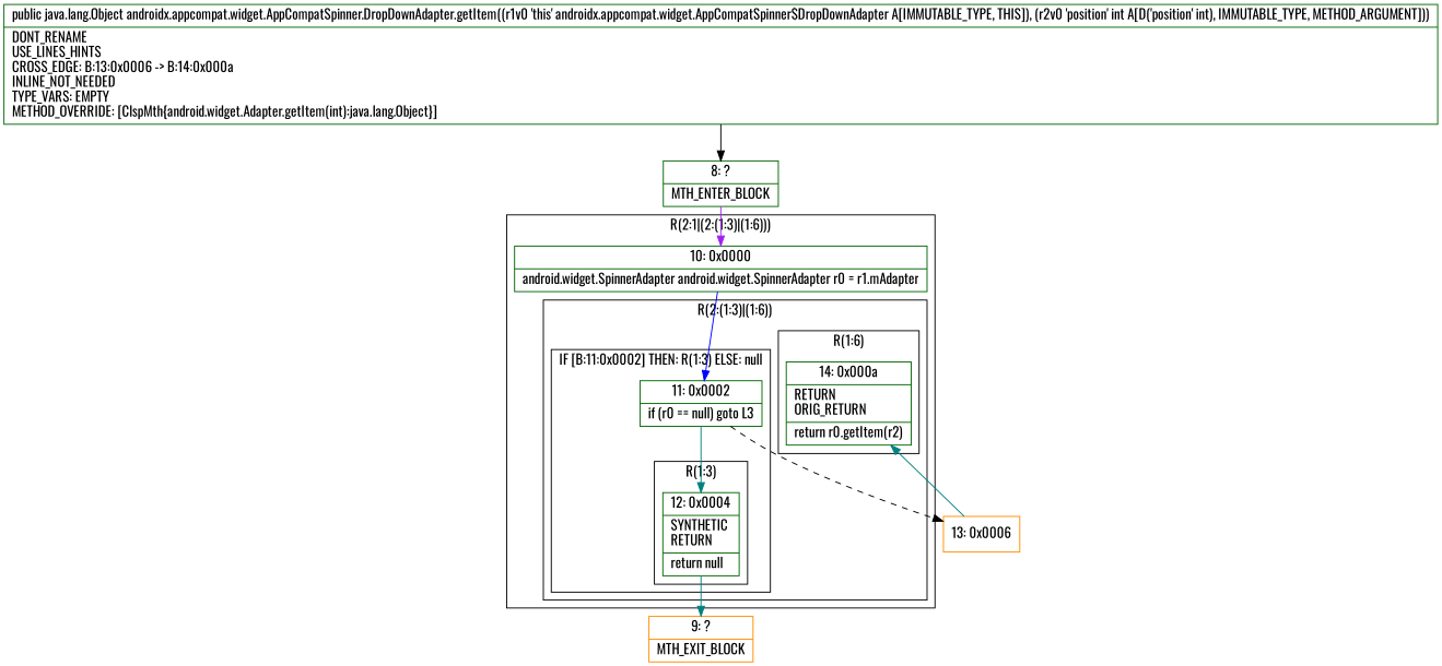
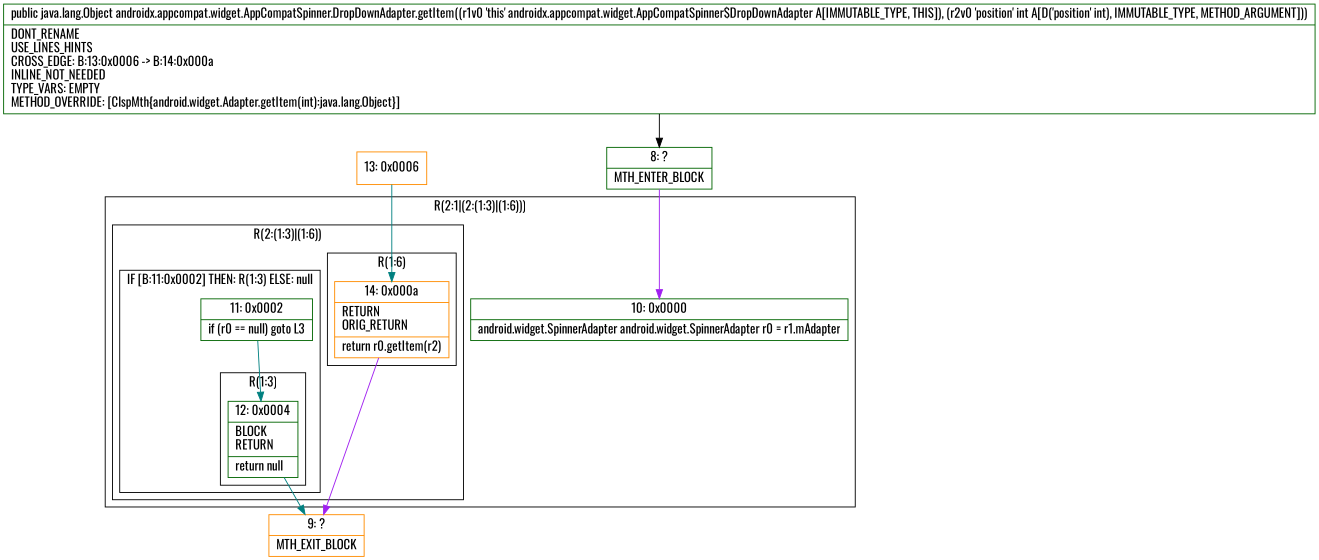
  digraph {
    fontname=Oswald
    node [color=darkgreen fontname=Oswald shape=record]
    edge [color=teal fontname=Oswald]
-   n1 [label="{12\:\ 0x0004|SYNTHETIC\lRETURN\l|return null\l}"]
+   n1 [label="{12\:\ 0x0004|BLOCK\lRETURN\l|return null\l}"]
    n2 [label="{11\:\ 0x0002|if (r0 == null) goto L3\l}"]
-   n3 [label="{14\:\ 0x000a|RETURN\lORIG_RETURN\l|return r0.getItem(r2)\l}"]
+   n3 [color=darkorange label="{14\:\ 0x000a|RETURN\lORIG_RETURN\l|return r0.getItem(r2)\l}"]
    n4 [label="{10\:\ 0x0000|android.widget.SpinnerAdapter android.widget.SpinnerAdapter r0 = r1.mAdapter\l}"]
    n5 [color=darkorange label="{9\:\ ?|MTH_EXIT_BLOCK\l}"]
    n6 [color=darkorange label="{13\:\ 0x0006}"]
    n7 [label="{8\:\ ?|MTH_ENTER_BLOCK\l}"]
    n8 [label="{public java.lang.Object androidx.appcompat.widget.AppCompatSpinner.DropDownAdapter.getItem((r1v0 'this' androidx.appcompat.widget.AppCompatSpinner$DropDownAdapter A[IMMUTABLE_TYPE, THIS]), (r2v0 'position' int A[D('position' int), IMMUTABLE_TYPE, METHOD_ARGUMENT]))  | DONT_RENAME\lUSE_LINES_HINTS\lCROSS_EDGE: B:13:0x0006 \-\> B:14:0x000a\lINLINE_NOT_NEEDED\lTYPE_VARS: EMPTY\lMETHOD_OVERRIDE: [ClspMth\{android.widget.Adapter.getItem(int):java.lang.Object\}]\l}"]
    subgraph cluster_1 {
      label="R(2:1|(2:(1:3)|(1:6)))"
      n4
      subgraph cluster_2 {
        label="R(2:(1:3)|(1:6))"
        subgraph cluster_3 {
          label="IF [B:11:0x0002] THEN: R(1:3) ELSE: null"
          n2
          subgraph cluster_4 {
            label="R(1:3)"
            n1
          }
        }
        subgraph cluster_5 {
          label="R(1:6)"
          n3
        }
      }
    }
    n1 -> n5
    n2 -> n1
-   n2 -> n6 [color=black style=dashed]
-   n4 -> n2 [color=blue]
+   n3 -> n5 [color=purple]
    n6 -> n3
    n7 -> n4 [color=purple]
    n8 -> n7 [color=black]
  }
